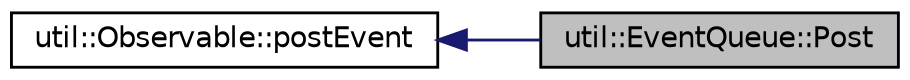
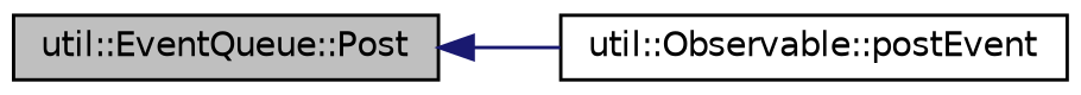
  digraph {
    rankdir=LR
    node [color=black fontname=Helvetica fontsize=10 shape=record]
    n1 [fillcolor=grey75 fontcolor=black height=0.2 label="util::EventQueue::Post" style=filled width=0.4]
    n2 [height=0.2 label="util::Observable::postEvent" width=0.4]
-   n2 -> n1 [color=midnightblue dir=back fontname=Helvetica fontsize=10 labelfontname=Helvetica labelfontsize=10 style=solid]
+   n1 -> n2 [color=midnightblue dir=back fontname=Helvetica fontsize=10 labelfontname=Helvetica labelfontsize=10 style=solid]
  }
